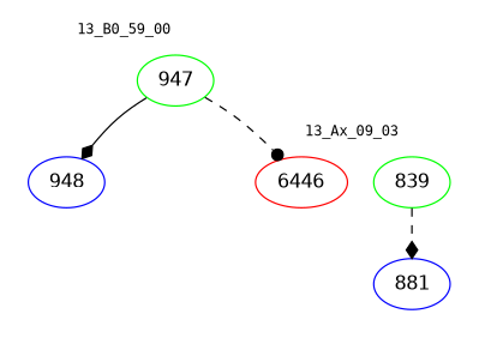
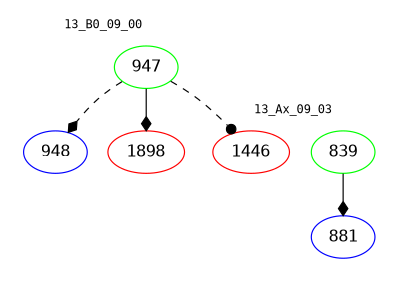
  digraph {
    fontname="DejaVu Sans Mono"
    node [color=green fontname="DejaVu Sans Mono"]
    edge [arrowhead=diamond color=black fontname="DejaVu Sans Mono" style=dashed]
    n1 [label=839]
    n2 [color=blue label=881]
-   n3 [color=red label=6446]
+   n3 [color=red label=1446]
    n4 [label=947]
    n5 [color=blue label=948]
+   n6 [color=red label=1898]
    subgraph cluster_1 {
      color=white
      fontsize=10
      label="13_Ax_09_03"
      n1
      n2
      n3
    }
    subgraph cluster_2 {
      color=white
      fontsize=10
-     label="13_B0_59_00"
+     label="13_B0_09_00"
      n4
      n5
+     n6
    }
-   n1 -> n2
+   n1 -> n2 [style=solid]
    n4 -> n3 [arrowhead=dot]
-   n4 -> n5 [style=solid]
+   n4 -> n5
+   n4 -> n6 [style=solid]
  }
